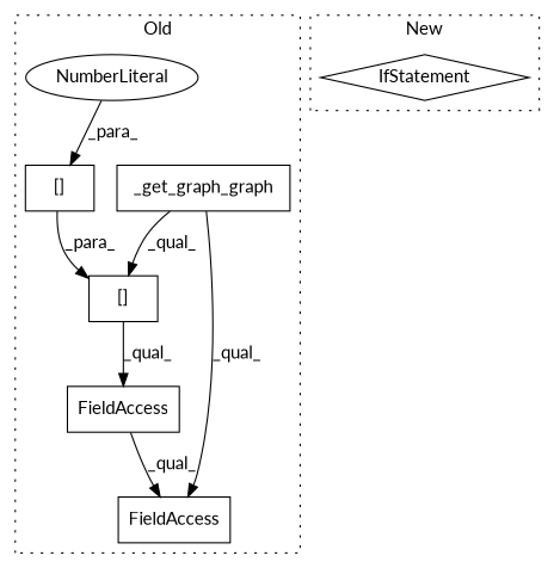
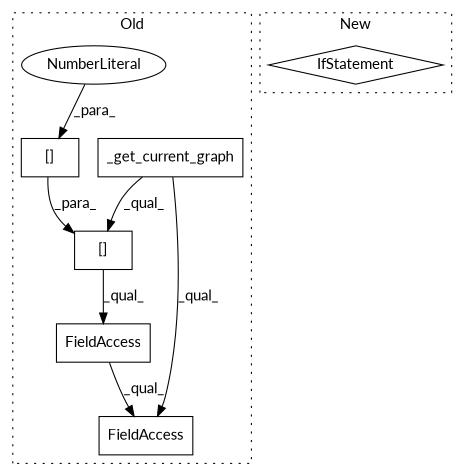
  digraph {
    fontname=Lato
    node [a=22 s=54678 shape=box fontname=Lato]
    edge [fontname=Lato]
-   n1 [a=32 l=20 label=_get_graph_graph s=54622]
+   n1 [a=32 l=20 label=_get_current_graph s=54622]
    n2 [l=27 label=FieldAccess]
    n3 [a=2 l="6,1" label="[]" s="54678,54698"]
    n4 [l=31 label=FieldAccess]
    n5 [a=2 l="12,1" label="[]" s="54684,54697"]
    n6 [a=34 l=1 label=NumberLiteral s=54696 shape=ellipse]
    n7 [a=25 l="8,2" label=IfStatement s="69511,69551" shape=diamond]
    subgraph cluster_1 {
      label=Old
      style=dotted
      n1
      n2
      n3
      n4
      n5
      n6
    }
    subgraph cluster_2 {
      label=New
      style=dotted
      n7
    }
    n1 -> n3 [label=_qual_]
    n1 -> n4 [label=_qual_]
    n2 -> n4 [label=_qual_]
    n3 -> n2 [label=_qual_]
    n5 -> n3 [label=_para_]
    n6 -> n5 [label=_para_]
  }
